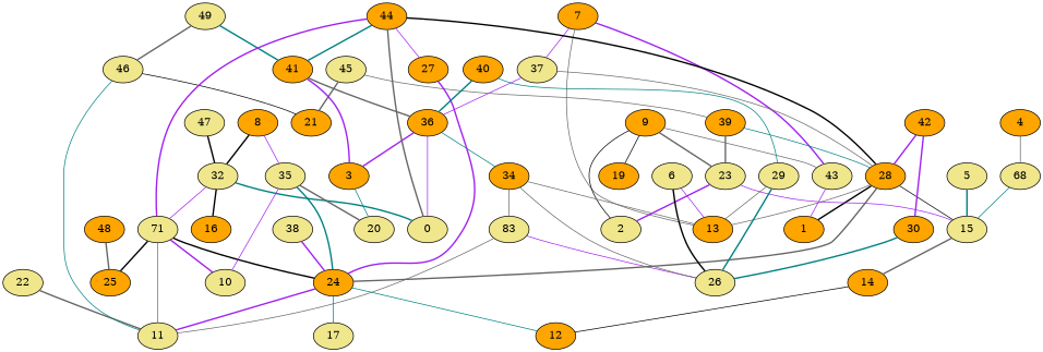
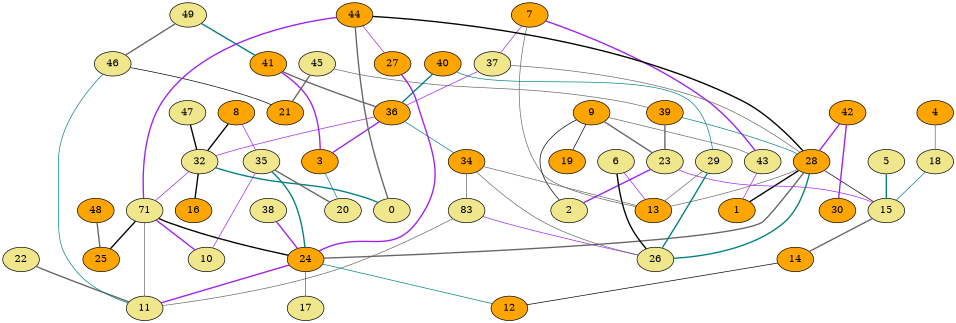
  digraph {
    node [fillcolor=khaki style=filled]
    edge [color=gray40 dir=none style=bold]
    5
    15
    14 [fillcolor=orange]
    n4 [label=83]
    26
    11
    38
    24 [fillcolor=orange]
    12 [fillcolor=orange]
    17
    48 [fillcolor=orange]
    25 [fillcolor=orange]
    43
    1 [fillcolor=orange]
    47
    32
    16 [fillcolor=orange]
    n18 [label=71]
    0
    7 [fillcolor=orange]
    37
    13 [fillcolor=orange]
    36 [fillcolor=orange]
    28 [fillcolor=orange]
    22
    9 [fillcolor=orange]
    19 [fillcolor=orange]
    23
    2
    10
    6
    45
    21 [fillcolor=orange]
    39 [fillcolor=orange]
    27 [fillcolor=orange]
    35
    20
    40 [fillcolor=orange]
    29
    34 [fillcolor=orange]
    3 [fillcolor=orange]
    41 [fillcolor=orange]
    46
-   18 [label=68]
+   18
    42 [fillcolor=orange]
    30 [fillcolor=orange]
    49
    8 [fillcolor=orange]
    4 [fillcolor=orange]
    44 [fillcolor=orange]
    subgraph sub_1 {
      5
      15
      14
      n4
      26
      11
      38
      24
      12
      17
      48
      25
      43
      1
      47
      32
      16
      n18
      0
      7
      37
      13
      36
      28
      22
      9
      19
      23
      2
      10
      6
      45
      21
      39
      27
      35
      20
      40
      29
      34
      3
      41
      46
      18
      42
      30
      49
      8
      4
      44
    }
    5 -> 15 [color=teal]
    15 -> 14
    14 -> 12 [color=black style=solid]
    n4 -> 26 [color=purple style=solid]
    n4 -> 11 [style=solid]
    38 -> 24 [color=purple]
    24 -> 11 [color=purple]
    24 -> 12 [color=teal style=solid]
    24 -> 17 [color=teal style=solid]
    48 -> 25
    43 -> 1 [color=purple style=solid]
    47 -> 32 [color=black]
    32 -> 16 [color=black]
    32 -> n18 [color=purple style=solid]
    32 -> 0 [color=teal]
    n18 -> 11 [style=solid]
    n18 -> 24 [color=black]
    n18 -> 25 [color=black]
    n18 -> 10 [color=purple]
    7 -> 43 [color=purple]
    7 -> 37 [color=purple style=solid]
    7 -> 13 [style=solid]
    37 -> 36 [color=purple style=solid]
    37 -> 28 [style=solid]
-   36 -> 0 [color=purple style=solid]
+   36 -> 32 [color=purple style=solid]
    36 -> 34 [color=teal style=solid]
    36 -> 3 [color=purple]
    28 -> 15 [color=black style=solid]
-   30 -> 26 [color=teal]
+   28 -> 26 [color=teal]
    28 -> 24
    28 -> 1 [color=black]
    28 -> 13 [style=solid]
    22 -> 11
    9 -> 43 [style=solid]
    9 -> 19 [color=black style=solid]
    9 -> 23
    9 -> 2 [color=black style=solid]
    23 -> 15 [color=purple style=solid]
    23 -> 2 [color=purple]
    6 -> 26 [color=black]
    6 -> 13 [color=purple style=solid]
    45 -> 21
    45 -> 39 [style=solid]
    39 -> 28 [color=teal style=solid]
    39 -> 23
    27 -> 24 [color=purple]
    35 -> 24 [color=teal]
    35 -> 10 [color=purple style=solid]
    35 -> 20
    40 -> 36 [color=teal]
    40 -> 29 [color=teal style=solid]
    29 -> 26 [color=teal]
    29 -> 13 [style=solid]
    34 -> n4 [style=solid]
    34 -> 26 [style=solid]
    34 -> 13 [style=solid]
    3 -> 20 [color=teal style=solid]
    41 -> 36
    41 -> 3 [color=purple]
    46 -> 11 [color=teal style=solid]
    46 -> 21 [color=black style=solid]
    18 -> 15 [color=teal style=solid]
    42 -> 28 [color=purple]
    42 -> 30 [color=purple]
    49 -> 41 [color=teal]
    49 -> 46
    8 -> 32 [color=black]
    8 -> 35 [color=purple style=solid]
    4 -> 18 [style=solid]
    44 -> n18 [color=purple]
    44 -> 0
    44 -> 28 [color=black]
    44 -> 27 [color=purple style=solid]
-   44 -> 41 [color=teal]
  }
